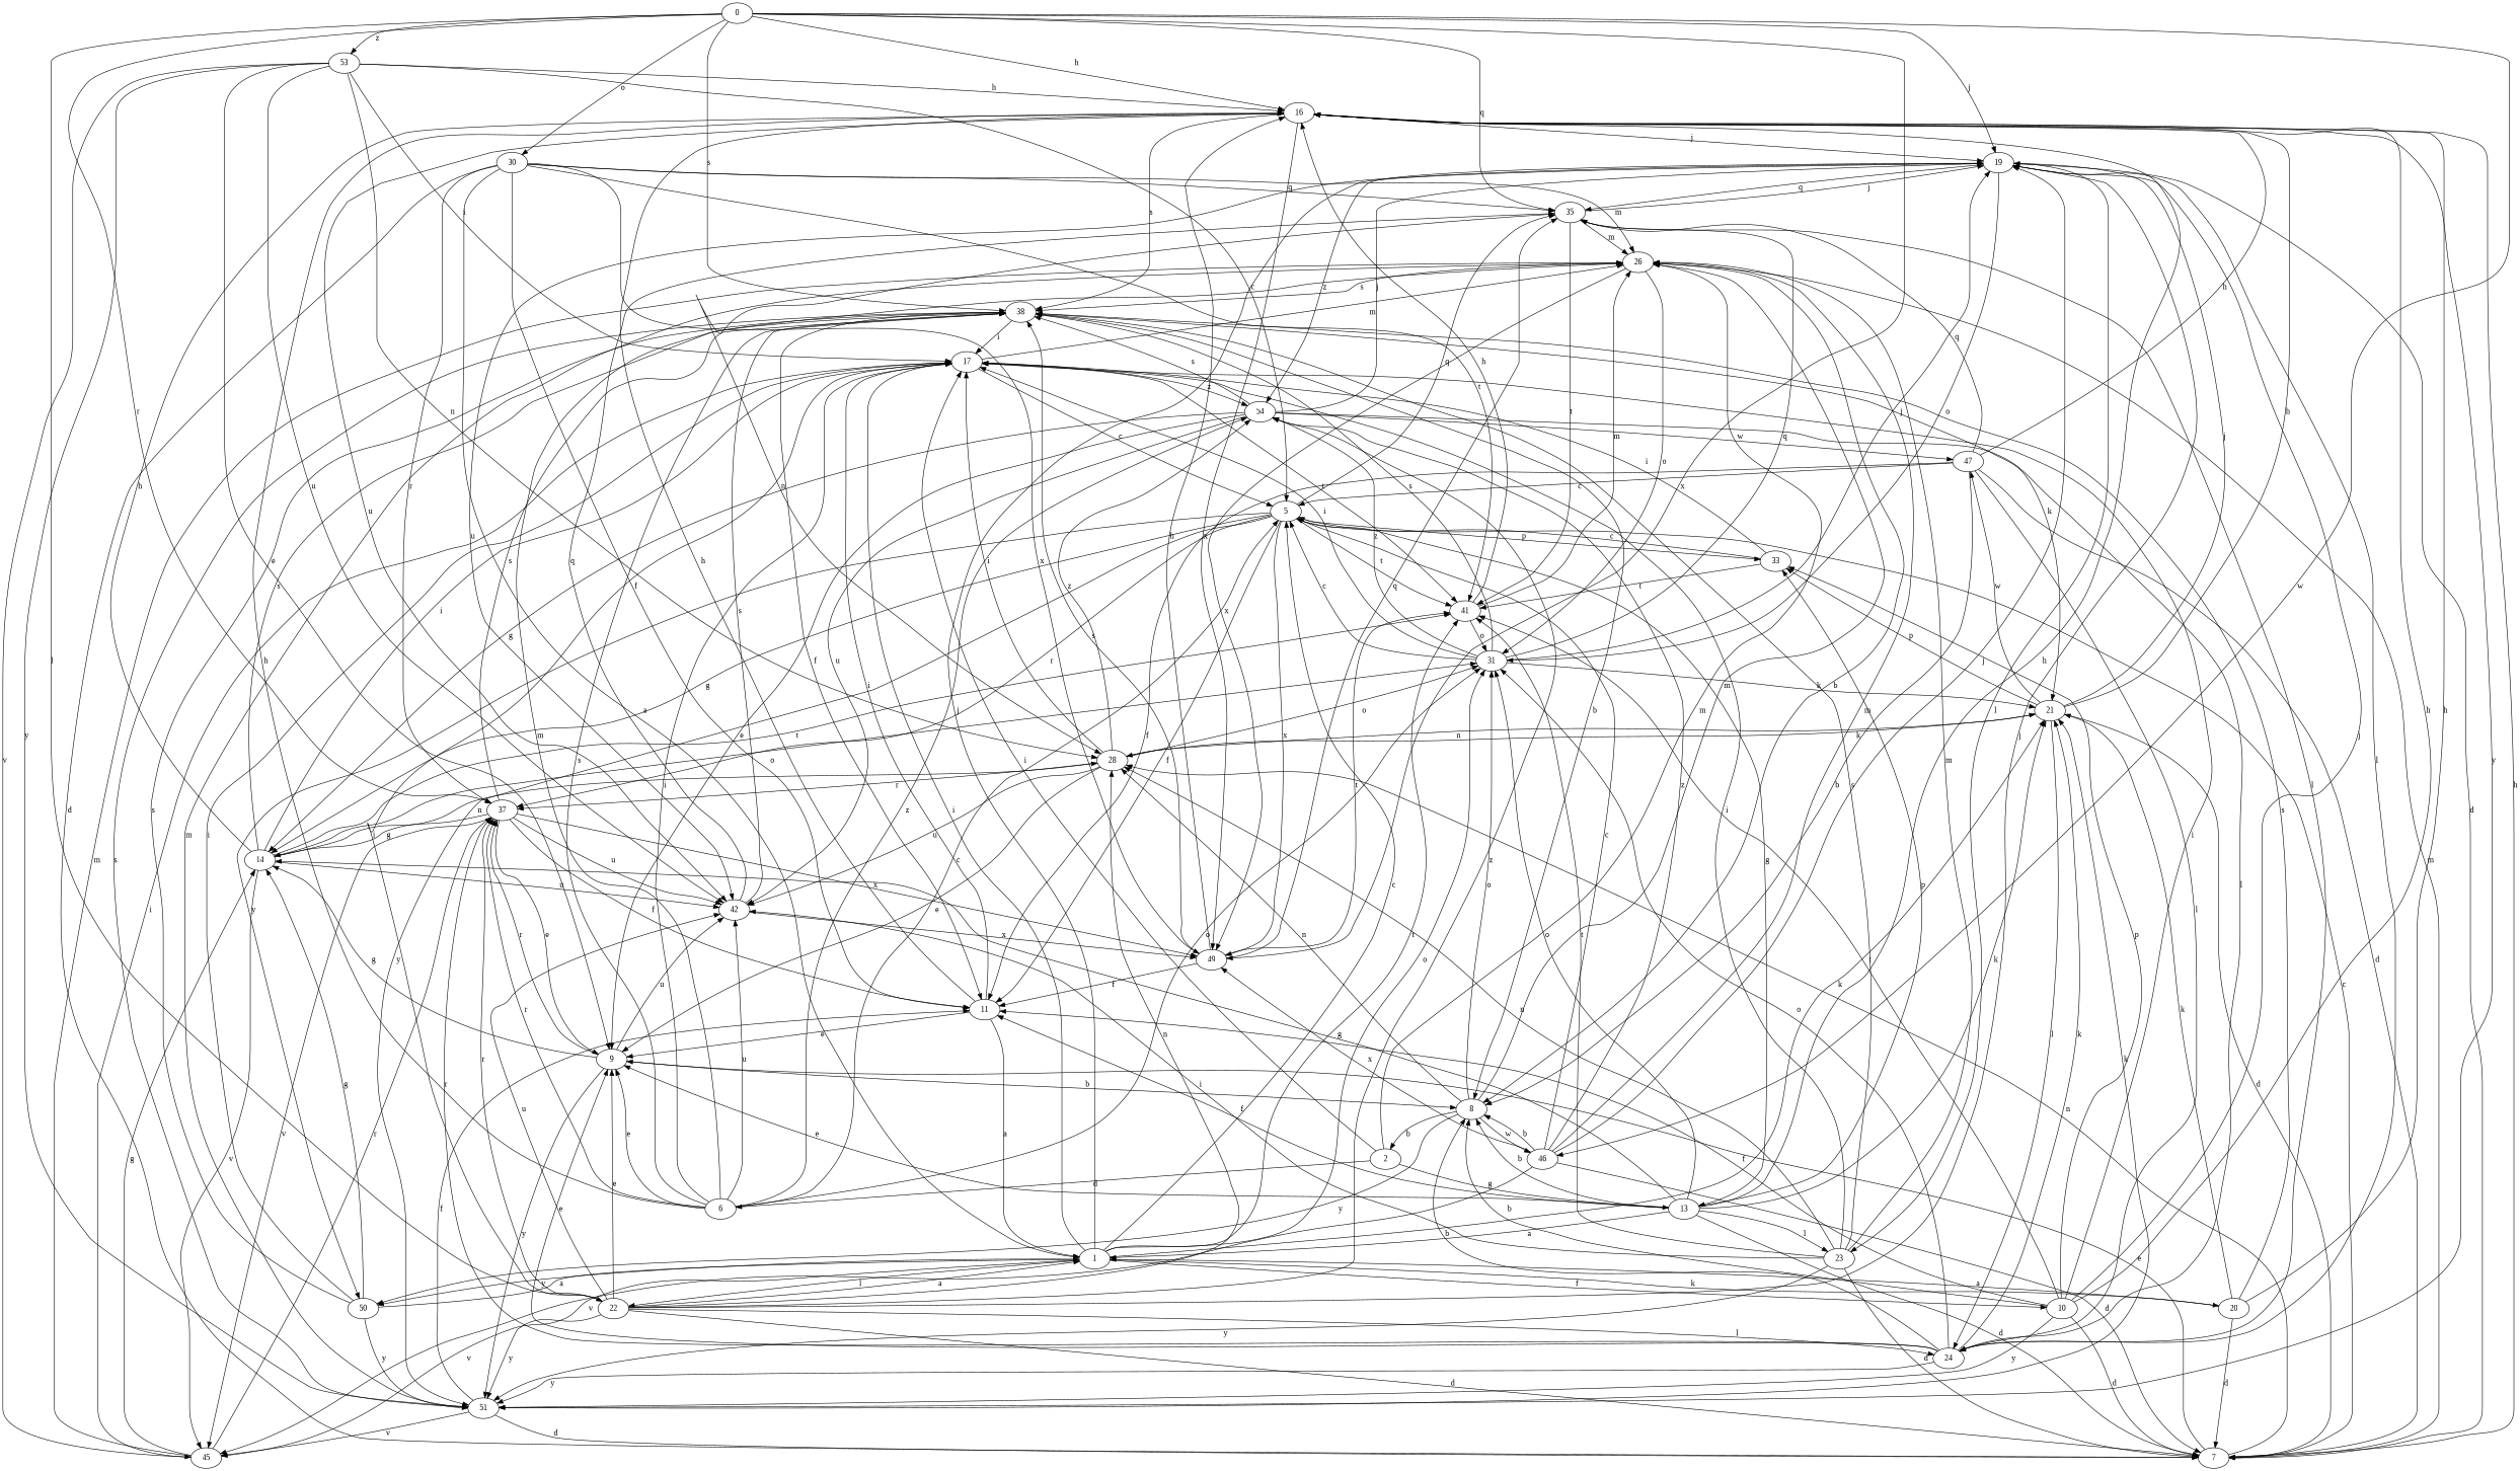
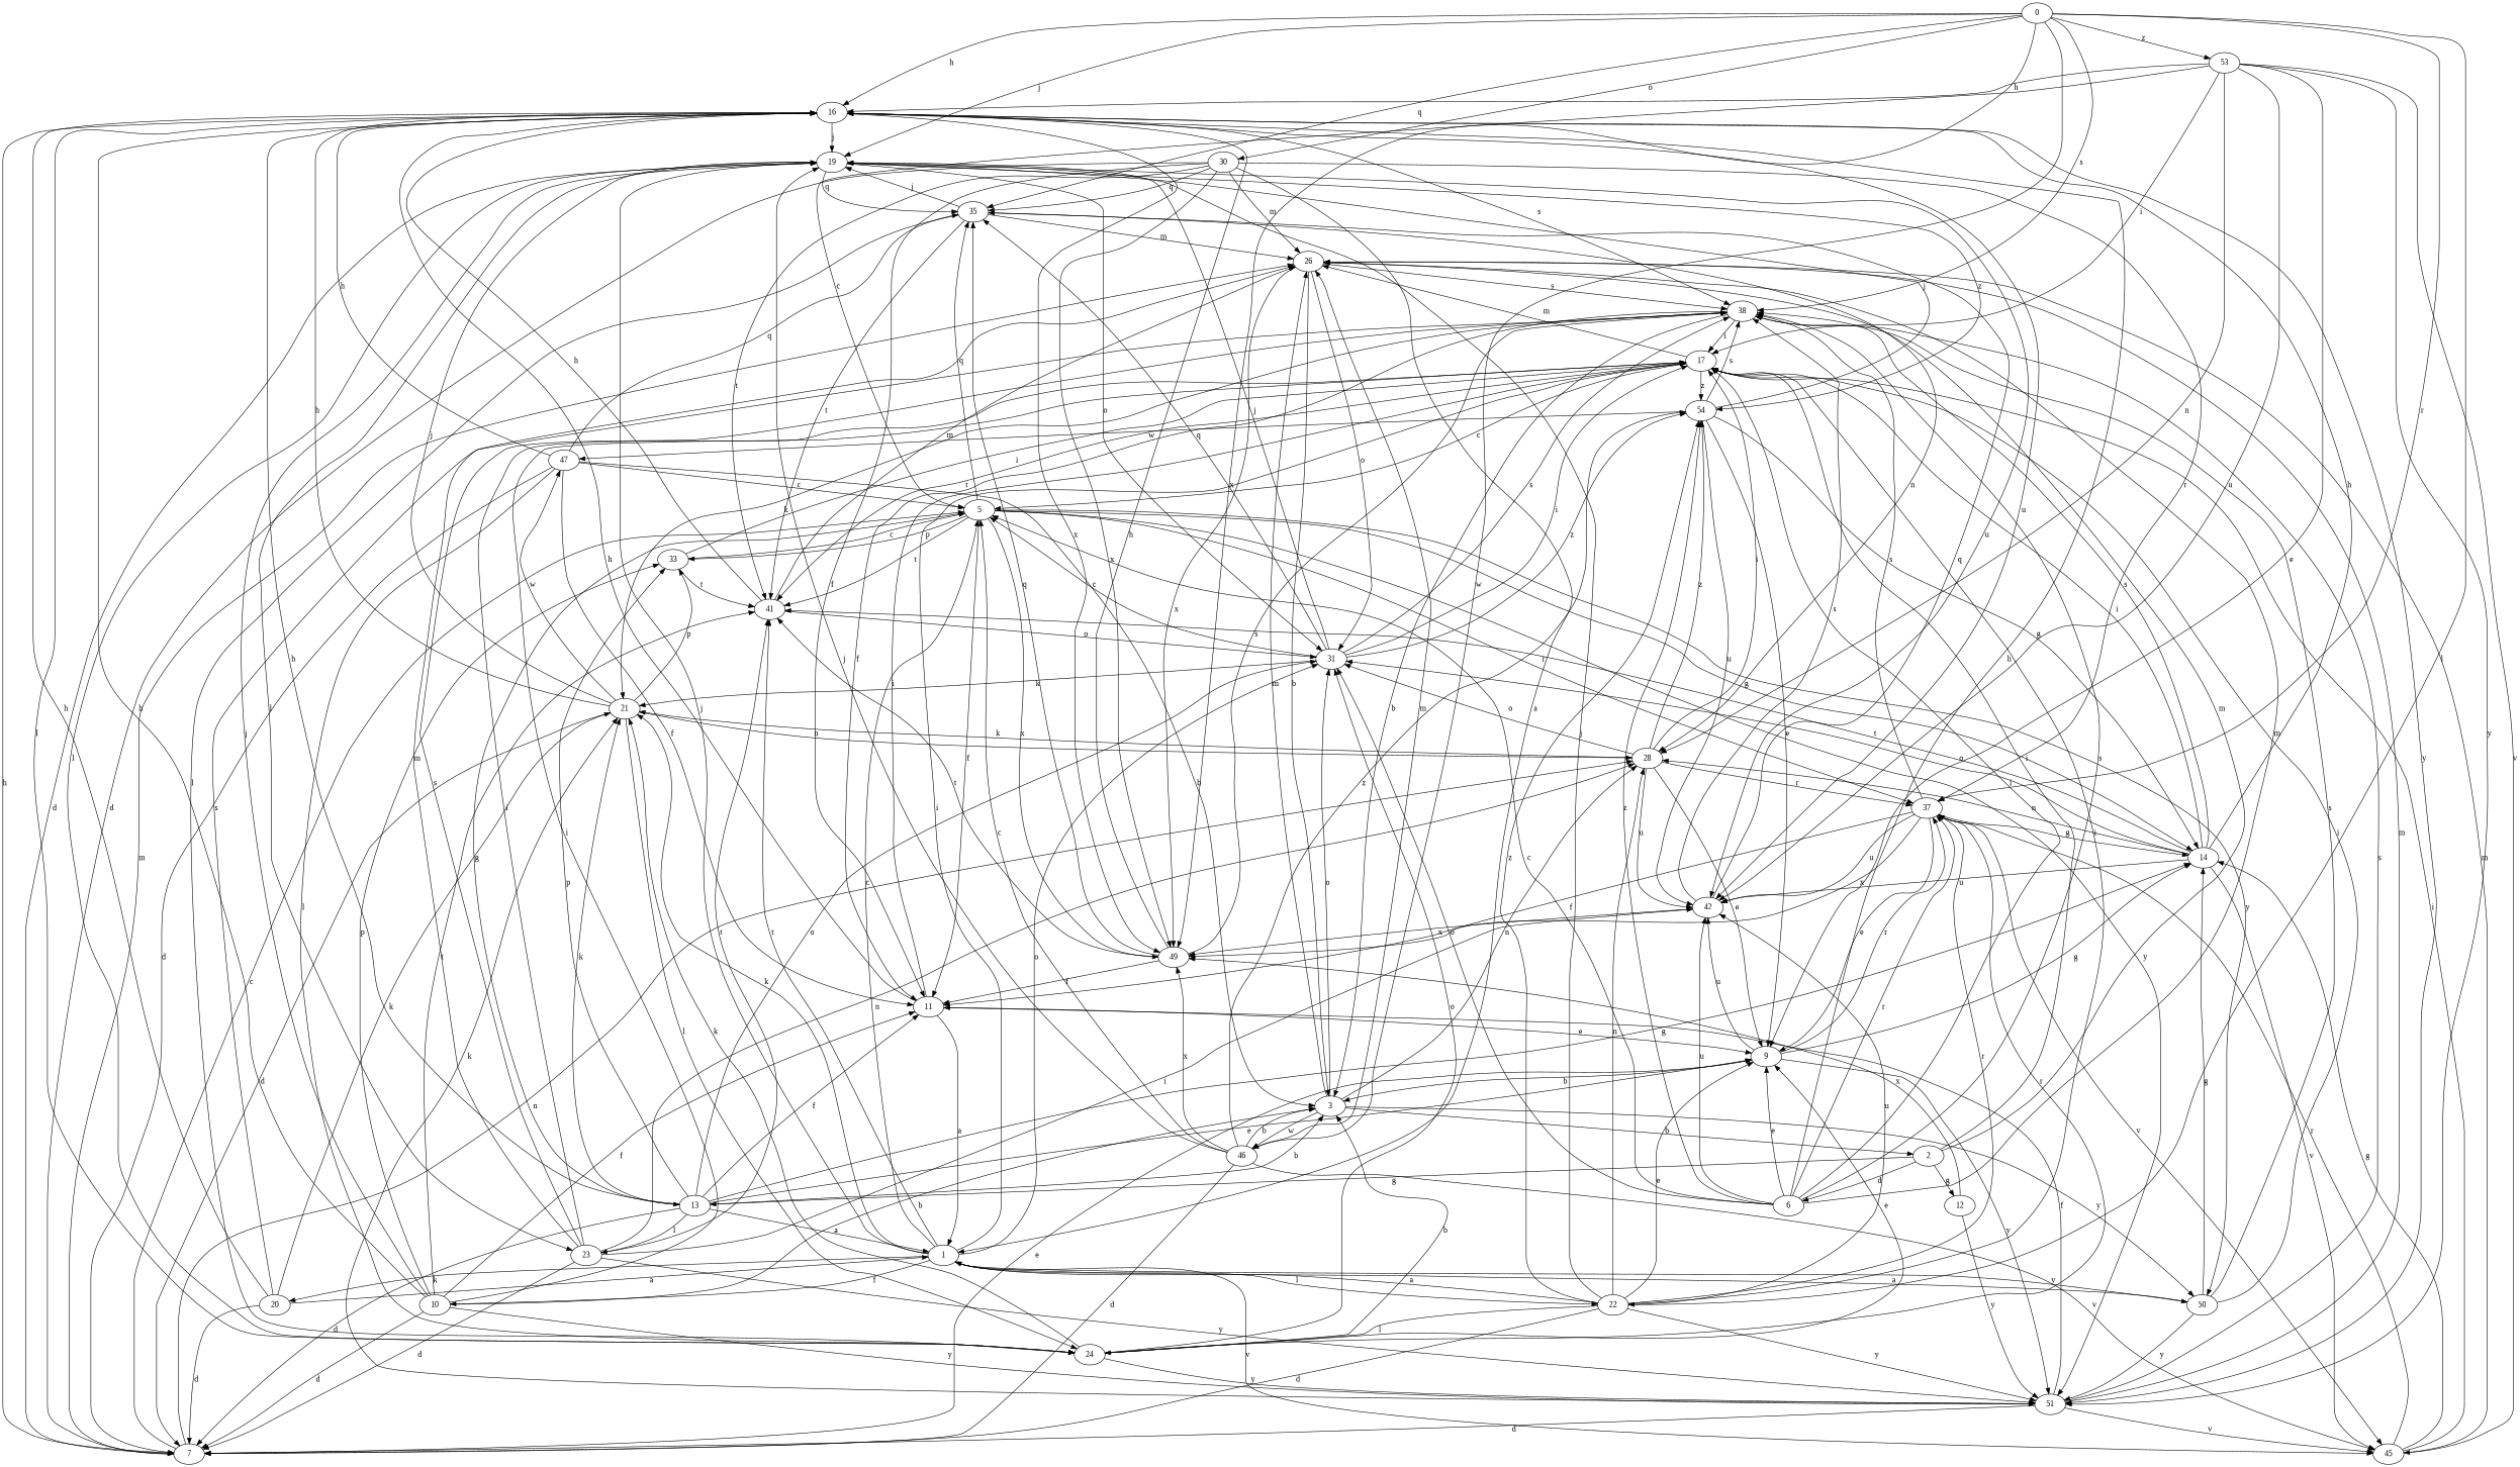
  strict digraph {
    fontname="Liberation Serif"
    node [fontname="Liberation Serif"]
    edge [fontname="Liberation Serif"]
    0
    16
    19
    22
    30
    35
    37
    38
    46
    49
    53
    51
    42
    31
    54
    7
    23
    24
    1
    17
    28
    9
    41
    26
    11
    45
    14
    21
-   3 [label=8]
+   3
    5
    10
    20
    50
    13
    33
    47
    2
    6
+   12
    0 -> 16 [label=h]
    0 -> 19 [label=j]
    0 -> 22 [label=l]
    0 -> 30 [label=o]
    0 -> 35 [label=q]
    0 -> 37 [label=r]
    0 -> 38 [label=s]
    0 -> 46 [label=w]
    0 -> 49 [label=x]
    0 -> 53 [label=z]
    16 -> 19 [label=j]
    16 -> 38 [label=s]
    16 -> 49 [label=x]
    16 -> 51 [label=y]
    16 -> 42 [label=u]
    19 -> 35 [label=q]
    19 -> 42 [label=u]
    19 -> 31 [label=o]
    19 -> 54 [label=z]
    19 -> 7 [label=d]
    19 -> 23 [label=l]
    19 -> 24 [label=l]
    22 -> 19 [label=j]
    22 -> 37 [label=r]
    22 -> 51 [label=y]
    22 -> 42 [label=u]
    22 -> 54 [label=z]
    22 -> 7 [label=d]
    22 -> 24 [label=l]
    22 -> 1 [label=a]
    22 -> 17 [label=i]
    22 -> 28 [label=n]
    22 -> 9 [label=e]
    30 -> 35 [label=q]
    30 -> 37 [label=r]
    30 -> 49 [label=x]
    30 -> 7 [label=d]
    30 -> 1 [label=a]
    30 -> 41 [label=t]
    30 -> 26 [label=m]
    30 -> 11 [label=f]
    35 -> 19 [label=j]
    35 -> 24 [label=l]
    35 -> 28 [label=n]
    35 -> 41 [label=t]
    35 -> 26 [label=m]
    37 -> 38 [label=s]
    37 -> 49 [label=x]
    37 -> 42 [label=u]
    37 -> 9 [label=e]
    37 -> 11 [label=f]
    37 -> 45 [label=v]
    37 -> 14 [label=g]
    38 -> 17 [label=i]
    38 -> 11 [label=f]
    38 -> 21 [label=k]
    38 -> 3 [label=b]
    46 -> 19 [label=j]
    46 -> 49 [label=x]
    46 -> 54 [label=z]
    46 -> 7 [label=d]
    46 -> 26 [label=m]
    46 -> 45 [label=v]
    46 -> 3 [label=b]
    46 -> 5 [label=c]
    49 -> 16 [label=h]
    49 -> 35 [label=q]
    49 -> 38 [label=s]
    49 -> 41 [label=t]
    49 -> 11 [label=f]
    53 -> 16 [label=h]
    53 -> 51 [label=y]
    53 -> 42 [label=u]
    53 -> 17 [label=i]
    53 -> 28 [label=n]
    53 -> 9 [label=e]
    53 -> 45 [label=v]
    53 -> 5 [label=c]
    51 -> 38 [label=s]
    51 -> 7 [label=d]
    51 -> 26 [label=m]
    51 -> 11 [label=f]
    51 -> 45 [label=v]
    51 -> 21 [label=k]
    42 -> 35 [label=q]
    42 -> 38 [label=s]
    42 -> 49 [label=x]
    31 -> 19 [label=j]
    31 -> 35 [label=q]
    31 -> 38 [label=s]
    31 -> 54 [label=z]
    31 -> 17 [label=i]
    31 -> 21 [label=k]
    31 -> 5 [label=c]
    54 -> 19 [label=j]
    54 -> 38 [label=s]
    54 -> 42 [label=u]
-   54 -> 24 [label=l]
+   16 -> 24 [label=l]
    54 -> 9 [label=e]
    54 -> 14 [label=g]
    54 -> 47 [label=w]
    7 -> 16 [label=h]
    7 -> 28 [label=n]
    7 -> 9 [label=e]
    7 -> 26 [label=m]
    7 -> 5 [label=c]
    23 -> 38 [label=s]
    23 -> 51 [label=y]
    23 -> 42 [label=i]
    23 -> 7 [label=d]
    23 -> 17 [label=i]
    23 -> 28 [label=n]
    23 -> 41 [label=t]
    23 -> 26 [label=m]
    24 -> 37 [label=r]
    24 -> 51 [label=y]
    24 -> 31 [label=o]
    24 -> 9 [label=e]
    24 -> 21 [label=k]
    24 -> 3 [label=b]
    1 -> 19 [label=j]
    1 -> 22 [label=l]
    1 -> 31 [label=o]
    1 -> 17 [label=i]
    1 -> 41 [label=t]
    1 -> 45 [label=v]
    1 -> 21 [label=k]
    1 -> 5 [label=c]
    1 -> 10 [label=f]
    1 -> 20 [label=k]
    1 -> 50 [label=y]
    17 -> 54 [label=z]
    17 -> 41 [label=t]
    17 -> 26 [label=m]
    17 -> 5 [label=c]
    28 -> 37 [label=r]
    28 -> 42 [label=u]
    28 -> 31 [label=o]
    28 -> 54 [label=z]
    28 -> 17 [label=i]
    28 -> 9 [label=e]
    28 -> 21 [label=k]
    9 -> 37 [label=r]
    9 -> 51 [label=y]
    9 -> 42 [label=u]
    9 -> 14 [label=g]
    9 -> 3 [label=b]
    41 -> 16 [label=h]
    41 -> 31 [label=o]
    41 -> 26 [label=m]
    26 -> 38 [label=s]
    26 -> 49 [label=x]
    26 -> 31 [label=o]
    26 -> 3 [label=b]
    11 -> 16 [label=h]
    11 -> 1 [label=a]
    11 -> 17 [label=i]
    11 -> 9 [label=e]
    45 -> 37 [label=r]
    45 -> 17 [label=i]
    45 -> 26 [label=m]
    45 -> 14 [label=g]
    14 -> 16 [label=h]
    14 -> 38 [label=s]
    14 -> 42 [label=u]
    14 -> 31 [label=o]
    14 -> 17 [label=i]
    14 -> 28 [label=n]
    14 -> 41 [label=t]
    14 -> 45 [label=v]
    21 -> 16 [label=h]
    21 -> 19 [label=j]
    21 -> 7 [label=d]
    21 -> 24 [label=l]
    21 -> 28 [label=n]
    21 -> 33 [label=p]
    21 -> 47 [label=w]
    3 -> 46 [label=w]
    3 -> 31 [label=o]
    3 -> 28 [label=n]
    3 -> 26 [label=m]
    3 -> 50 [label=y]
    3 -> 2 [label=b]
    5 -> 35 [label=q]
    5 -> 37 [label=r]
    5 -> 49 [label=x]
    5 -> 51 [label=y]
    5 -> 41 [label=t]
    5 -> 11 [label=f]
    5 -> 14 [label=g]
    5 -> 50 [label=y]
    5 -> 13 [label=g]
    5 -> 33 [label=p]
    10 -> 16 [label=h]
    10 -> 19 [label=j]
    10 -> 51 [label=y]
    10 -> 7 [label=d]
    10 -> 17 [label=i]
    10 -> 41 [label=t]
    10 -> 11 [label=f]
    10 -> 3 [label=b]
    10 -> 33 [label=p]
    20 -> 16 [label=h]
    20 -> 38 [label=s]
    20 -> 7 [label=d]
    20 -> 1 [label=a]
    20 -> 21 [label=k]
    50 -> 38 [label=s]
    50 -> 51 [label=y]
    50 -> 1 [label=a]
    50 -> 17 [label=i]
    50 -> 14 [label=g]
    13 -> 16 [label=h]
    13 -> 31 [label=o]
    13 -> 7 [label=d]
    13 -> 23 [label=l]
    13 -> 1 [label=a]
    13 -> 9 [label=e]
    13 -> 11 [label=f]
    13 -> 14 [label=g]
    13 -> 21 [label=k]
    13 -> 3 [label=b]
    13 -> 33 [label=p]
    33 -> 17 [label=i]
    33 -> 41 [label=t]
    33 -> 5 [label=c]
    47 -> 16 [label=h]
    47 -> 35 [label=q]
    47 -> 7 [label=d]
    47 -> 24 [label=l]
    47 -> 11 [label=f]
    47 -> 3 [label=b]
    47 -> 5 [label=c]
    2 -> 17 [label=i]
    2 -> 26 [label=m]
    2 -> 13 [label=g]
    2 -> 6 [label=d]
+   2 -> 12 [label=g]
    6 -> 16 [label=h]
    6 -> 37 [label=r]
    6 -> 38 [label=s]
    6 -> 42 [label=u]
    6 -> 31 [label=o]
    6 -> 54 [label=z]
    6 -> 17 [label=i]
    6 -> 9 [label=e]
    6 -> 26 [label=m]
    6 -> 5 [label=c]
+   12 -> 49 [label=x]
+   12 -> 51 [label=y]
  }
